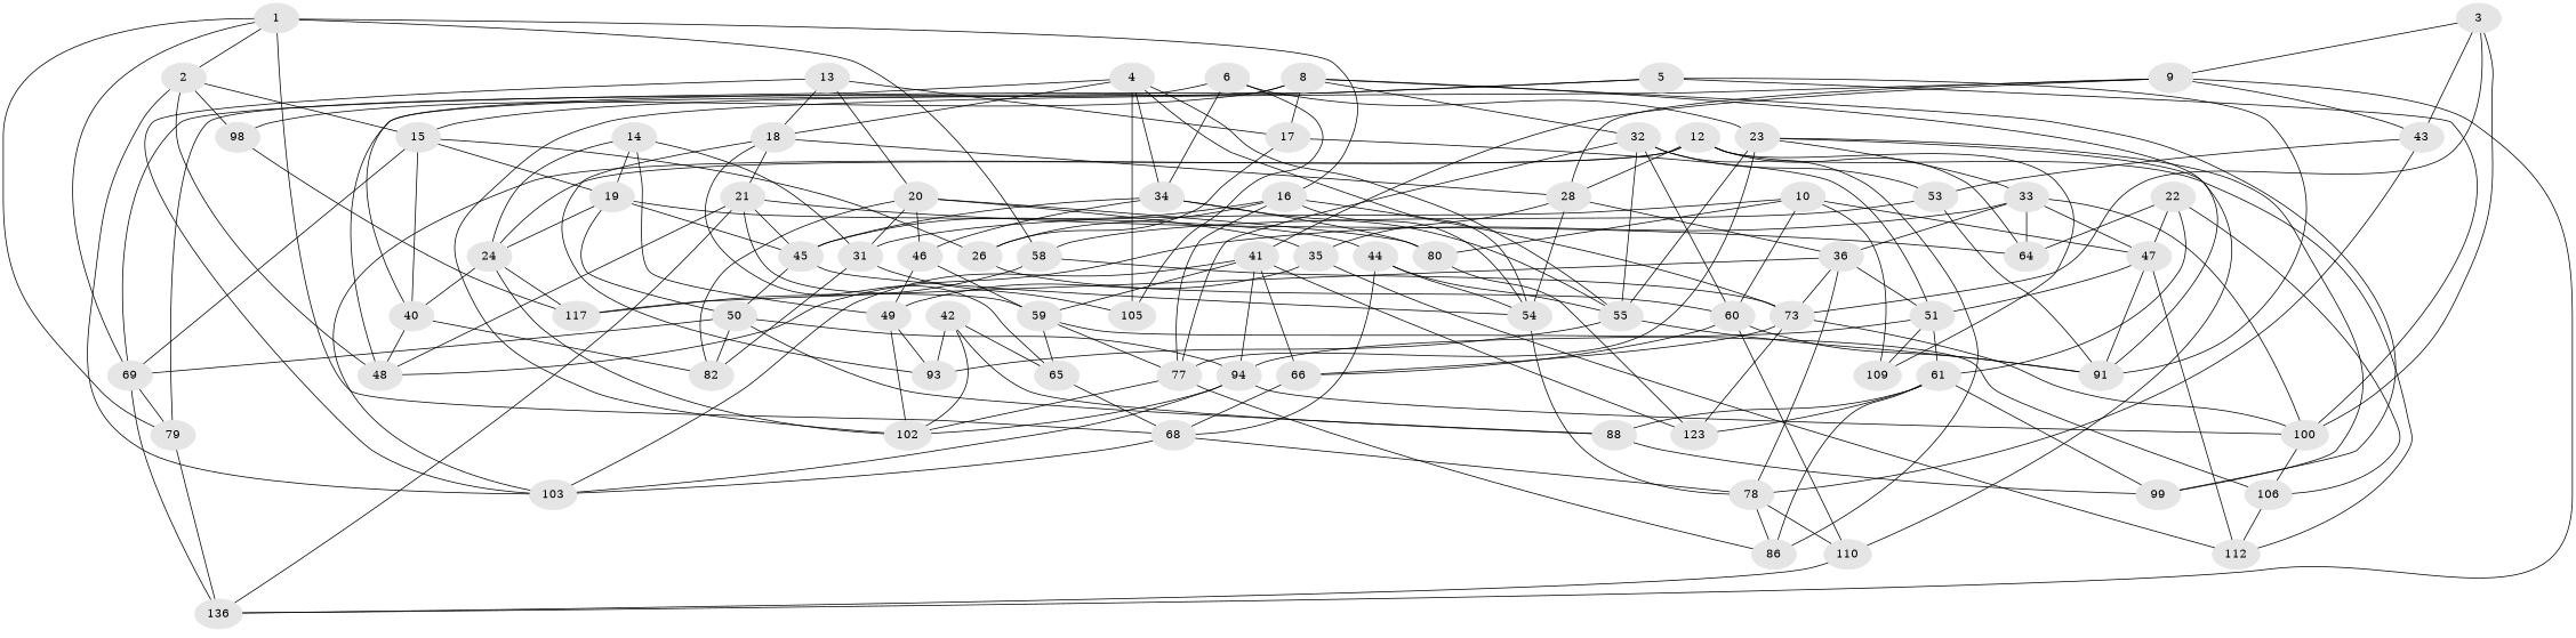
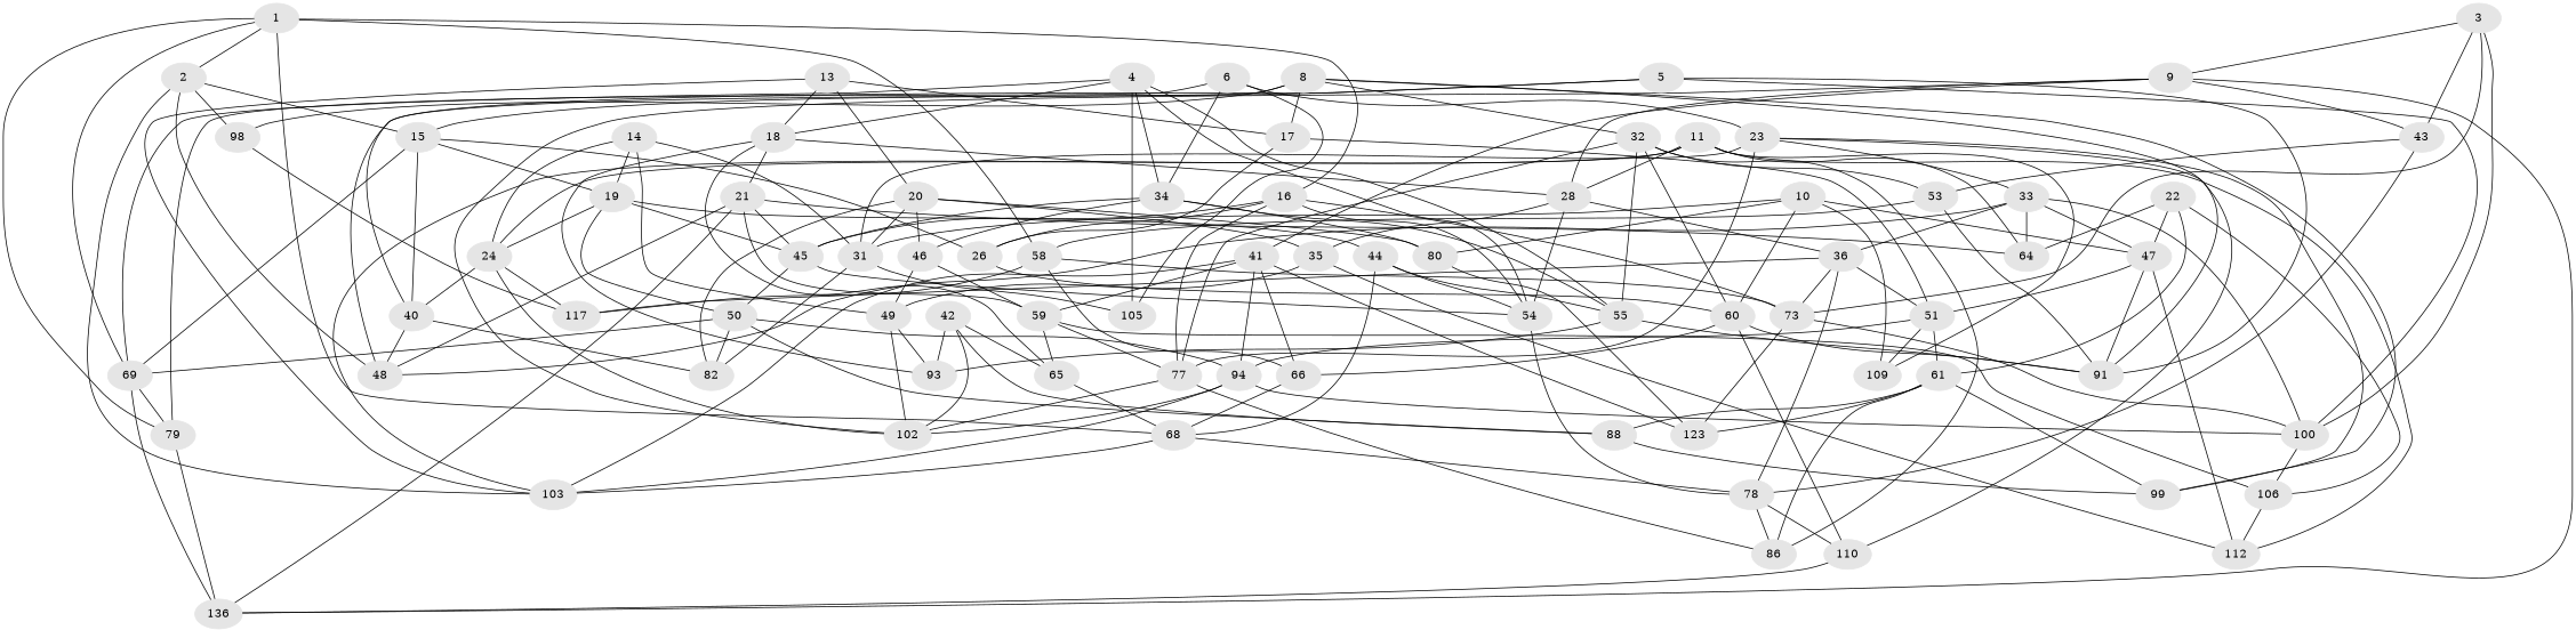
  graph {
    node [color=gray90 style=filled]
    1 [super="+71"]
    2 [super="+7"]
    16 [super="+27"]
    58 [super="+95"]
    68 [super="+101"]
    69 [super="+96"]
    79
    15 [super="+39"]
    48 [super="+121"]
    98
    103 [super="+118"]
    73 [super="+87"]
    54 [super="+62"]
    26
    45 [super="+97"]
    77 [super="+89"]
    117 [super="+119"]
    66
    78 [super="+81"]
    n20 [label=136 super="+122"]
    40 [super="+56"]
    19 [super="+25"]
    9 [super="+126"]
    43
    28 [super="+67"]
    41 [super="+127"]
    102 [super="+104"]
    3
    100 [super="+115"]
    53
    123
    106
    4 [super="+90"]
    18 [super="+38"]
    34 [super="+84"]
    55 [super="+76"]
    105
    21 [super="+114"]
    65
    93
    80
    46
    91 [super="+92"]
    5
    23 [super="+29"]
    99
    31 [super="+85"]
    33 [super="+83"]
    110
    6
    8 [super="+57"]
    17
    32 [super="+108"]
    51 [super="+63"]
    60 [super="+125"]
    86
    82
    35
    36 [super="+70"]
    59 [super="+111"]
    94 [super="+120"]
    10 [super="+75"]
    47 [super="+113"]
    109
    112
-   11 [super="+12" label=12]
+   11 [super="+12"]
    24 [super="+37"]
    64
    13 [super="+52"]
    20 [super="+30"]
    44
    50 [super="+107"]
    14
    49 [super="+72"]
    61 [super="+74"]
    88
    22
    42
    1 -- 2
    1 -- 16
    1 -- 58
    1 -- 68
    1 -- 69
    1 -- 79
    2 -- 15
    2 -- 48 [weight=2]
    2 -- 98
    2 -- 103
    16 -- 73
    16 -- 54
    16 -- 26
    16 -- 45
    16 -- 77
    58 -- 73
    58 -- 117 [weight=2]
-   73 -- 66
+   58 -- 66
    68 -- 103
    68 -- 78
    69 -- 79
    69 -- n20
    79 -- n20
    15 -- 69
    15 -- 26
    15 -- 40
    15 -- 19
    98 -- 117 [weight=2]
    73 -- 100
    73 -- 123
    54 -- 78
    26 -- 60
    45 -- 54
    45 -- 50
    77 -- 102
    77 -- 86
    66 -- 68
    78 -- 110
    78 -- 86
    40 -- 48
    40 -- 82
    19 -- 45
    19 -- 24
    19 -- 44
    19 -- 50
    9 -- n20
    9 -- 43
    9 -- 28
    9 -- 41
    9 -- 102
    43 -- 78
    43 -- 53
    28 -- 54
    28 -- 35
    28 -- 36
    41 -- 103
    41 -- 66
    41 -- 123
    41 -- 59
    41 -- 94
    3 -- 73
    3 -- 9
    3 -- 43
    3 -- 100
    100 -- 106
    53 -- 58
    53 -- 91
    106 -- 112
    4 -- 69
    4 -- 54
    4 -- 18
    4 -- 34
    4 -- 55
    4 -- 105
    18 -- 28
    18 -- 21
    18 -- 65
    18 -- 93
    34 -- 45
    34 -- 55
    34 -- 80
    34 -- 46
    55 -- 93
    55 -- 91
    21 -- 48
    21 -- 45
    21 -- n20
    21 -- 59
    21 -- 64
    65 -- 68
    80 -- 123
    46 -- 59
    46 -- 49
    5 -- 15
    5 -- 48
    5 -- 100
    5 -- 91
    23 -- 77
    23 -- 99
-   23 -- 55
+   23 -- 31
    23 -- 33
    23 -- 110
    31 -- 105
    31 -- 82
    33 -- 48
    33 -- 100
    33 -- 36
    33 -- 47
    33 -- 64
    110 -- n20
    6 -- 79
    6 -- 34
    6 -- 105
    6 -- 23
    8 -- 98
    8 -- 40
    8 -- 91
    8 -- 99
    8 -- 17
    8 -- 32
    17 -- 26
    17 -- 51
    32 -- 77
    32 -- 53
    32 -- 55
    32 -- 60
    32 -- 86
    51 -- 94
    51 -- 109
    51 -- 61
    60 -- 66
    60 -- 91
    60 -- 110
    35 -- 112
    35 -- 49
    36 -- 73
    36 -- 117
    36 -- 78
    36 -- 51
    59 -- 77
    59 -- 106
    59 -- 65
    94 -- 103
    94 -- 102
    94 -- 100
    10 -- 80
    10 -- 31
    10 -- 60
    10 -- 47
    10 -- 109 [weight=2]
    47 -- 91
    47 -- 51
    47 -- 112
    11 -- 103
    11 -- 28
    11 -- 109
    11 -- 112
    11 -- 24
    11 -- 64
    24 -- 117
    24 -- 40
    24 -- 102
    13 -- 103
    13 -- 18
    13 -- 17
    13 -- 20
    20 -- 80
    20 -- 46
    20 -- 31
    20 -- 82
    20 -- 35
    44 -- 68
    44 -- 54
    44 -- 55
    50 -- 69
    50 -- 82
    50 -- 94
    50 -- 88
    14 -- 19
    14 -- 31
    14 -- 24
    14 -- 49
    49 -- 102
    49 -- 93
    61 -- 123
    61 -- 99
    61 -- 86
    61 -- 88
    88 -- 99
    22 -- 106
    22 -- 47
    22 -- 64
    22 -- 61
    42 -- 102
    42 -- 65
    42 -- 93
    42 -- 88
  }
